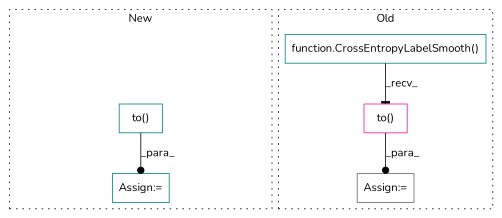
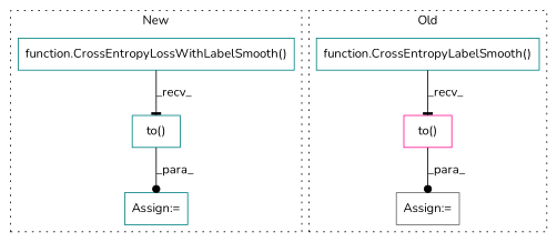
  digraph {
    fontname=Nunito
    node [a=75 l=3 shape=box color=teal fontname=Nunito]
    edge [arrowhead=tee fontname=Nunito]
+   n1 [l="32,1" label="function.CrossEntropyLossWithLabelSmooth()" s="5249,5292"]
    n2 [l="48,1" label="to()" s="5249,5303"]
    n3 [a=68 label="Assign:=" s=5246]
    n4 [l="40,1" label="to()" s="5165,5211" color=deeppink]
    n5 [l="24,1" label="function.CrossEntropyLabelSmooth()" s="5165,5200"]
    n6 [a=68 label="Assign:=" s=5162 color=gray40]
    subgraph cluster_1 {
      label=New
      style=dotted
+     n1
      n2
      n3
    }
    subgraph cluster_2 {
      label=Old
      style=dotted
      n4
      n5
      n6
    }
+   n1 -> n2 [label=_recv_]
    n2 -> n3 [label=_para_ arrowhead=dot]
    n4 -> n6 [label=_para_ arrowhead=dot]
    n5 -> n4 [label=_recv_]
  }
